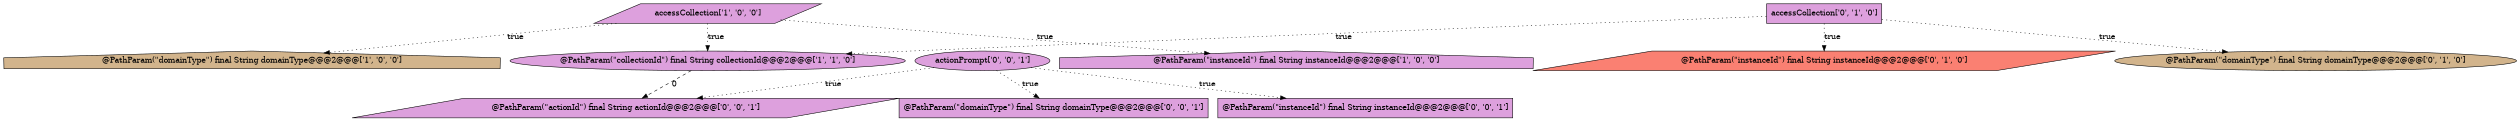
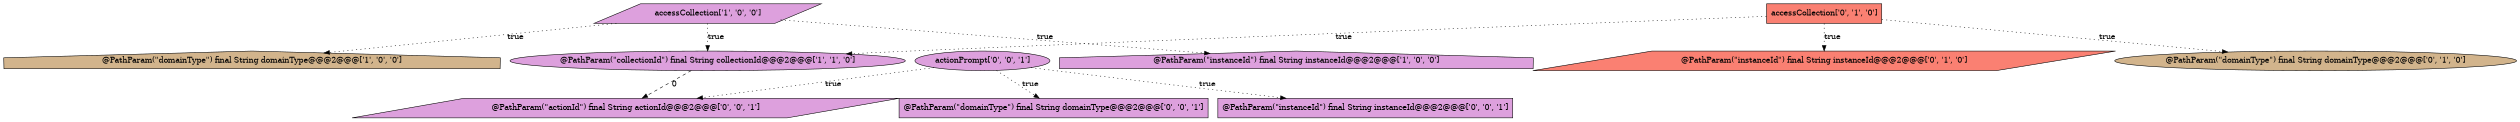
  digraph {
    node [fillcolor=plum shape=ellipse style=filled]
    edge [style=dotted]
    n1 [label="actionPrompt['0', '0', '1']"]
    n2 [label="@PathParam(\"instanceId\") final String instanceId@@@2@@@['0', '0', '1']" shape=box]
    n3 [label="@PathParam(\"actionId\") final String actionId@@@2@@@['0', '0', '1']" shape=parallelogram]
    n4 [label="@PathParam(\"domainType\") final String domainType@@@2@@@['0', '0', '1']" shape=box]
    n5 [label="accessCollection['1', '0', '0']" shape=parallelogram]
    n6 [label="@PathParam(\"collectionId\") final String collectionId@@@2@@@['1', '1', '0']"]
    n7 [label="@PathParam(\"instanceId\") final String instanceId@@@2@@@['1', '0', '0']" shape=house]
    n8 [fillcolor=tan label="@PathParam(\"domainType\") final String domainType@@@2@@@['1', '0', '0']" shape=house]
-   n9 [label="accessCollection['0', '1', '0']" shape=box]
+   n9 [fillcolor=salmon label="accessCollection['0', '1', '0']" shape=box]
    n10 [fillcolor=salmon label="@PathParam(\"instanceId\") final String instanceId@@@2@@@['0', '1', '0']" shape=parallelogram]
    n11 [fillcolor=tan label="@PathParam(\"domainType\") final String domainType@@@2@@@['0', '1', '0']"]
    n1 -> n2 [label=true]
    n1 -> n3 [label=true]
    n1 -> n4 [label=true]
    n5 -> n6 [label=true]
    n5 -> n7 [label=true]
    n5 -> n8 [label=true]
    n6 -> n3 [label=0 style=dashed]
    n9 -> n6 [label=true]
    n9 -> n10 [label=true]
    n9 -> n11 [label=true]
  }
